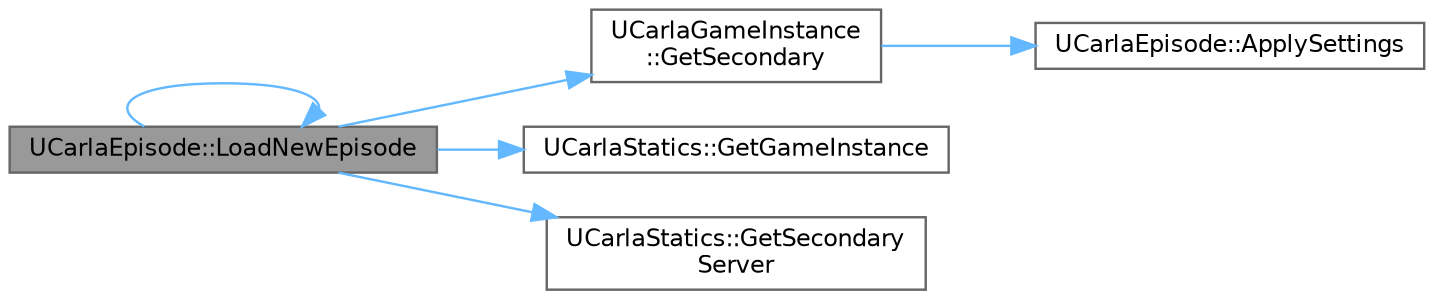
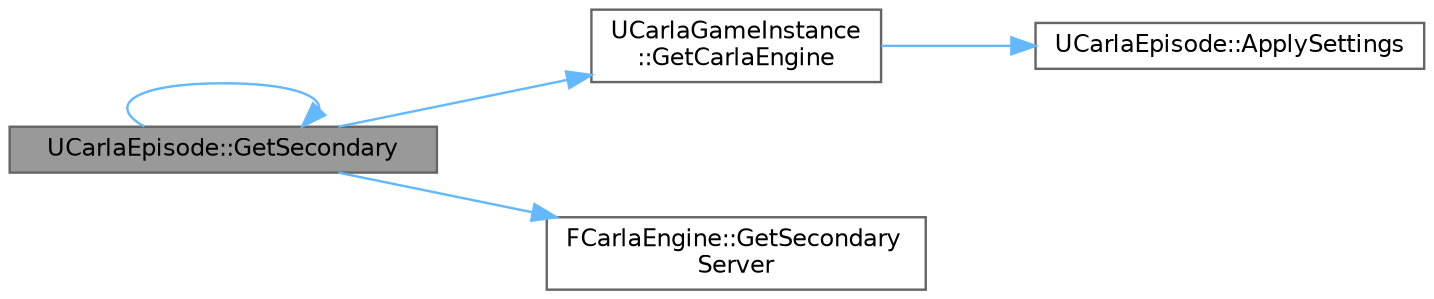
  digraph {
    rankdir=LR
    node [color=grey40 fillcolor=white fontname=Helvetica fontsize=10 shape=box style=filled]
    edge [color=steelblue1 fontname=Helvetica fontsize=10 labelfontname=Helvetica labelfontsize=10 style=solid]
-   n1 [color=gray40 fillcolor=grey60 fontcolor=black height=0.2 label="UCarlaEpisode::LoadNewEpisode" width=0.4]
-   n2 [height=0.2 label="UCarlaGameInstance\l::GetSecondary" width=0.4]
-   n3 [height=0.2 label="UCarlaStatics::GetGameInstance" width=0.4]
-   n4 [height=0.2 label="UCarlaStatics::GetSecondary\lServer" width=0.4]
+   n1 [color=gray40 fillcolor=grey60 fontcolor=black height=0.2 label="UCarlaEpisode::GetSecondary" width=0.4]
+   n2 [height=0.2 label="UCarlaGameInstance\l::GetCarlaEngine" width=0.4]
+   n4 [height=0.2 label="FCarlaEngine::GetSecondary\lServer" width=0.4]
    n5 [height=0.2 label="UCarlaEpisode::ApplySettings" width=0.4]
    n1 -> n1
    n1 -> n2
-   n1 -> n3
    n1 -> n4
    n2 -> n5
  }
